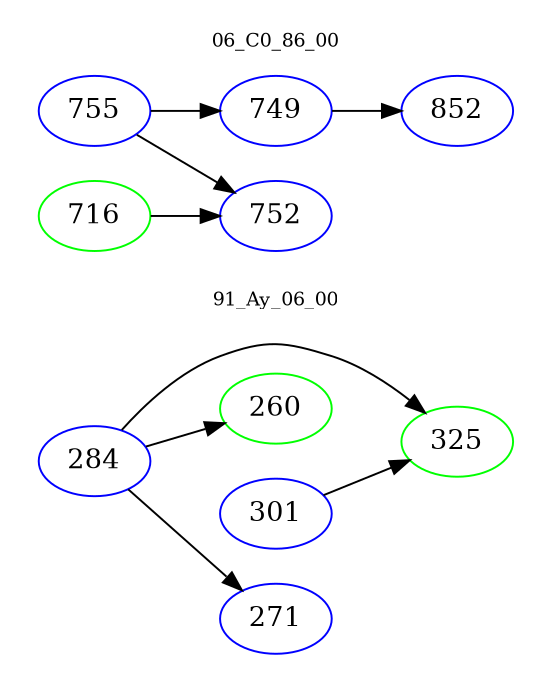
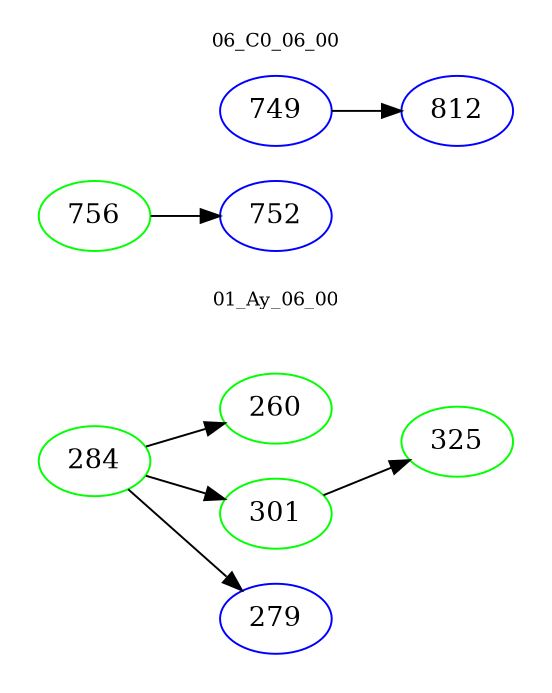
  digraph {
    rankdir=LR
    node [color=blue]
    edge [color=black]
-   n1 [label=284]
-   n2 [label=271]
-   n3 [label=301]
+   n1 [color=green label=284]
+   n2 [label=279]
+   n3 [color=green label=301]
    n4 [color=green label=260]
    n5 [color=green label=325]
-   n6 [label=755]
    n7 [label=752]
    n8 [label=749]
-   n9 [color=green label=716]
-   n10 [label=852]
+   n9 [color=green label=756]
+   n10 [label=812]
    subgraph cluster_1 {
      color=white
      fontsize=10
-     label="91_Ay_06_00"
+     label="01_Ay_06_00"
      n1
      n2
      n3
      n4
      n5
    }
    subgraph cluster_2 {
      color=white
      fontsize=10
-     label="06_C0_86_00"
-     n6
+     label="06_C0_06_00"
      n7
      n8
      n9
      n10
    }
    n1 -> n2
-   n1 -> n5
+   n1 -> n3
    n1 -> n4
    n3 -> n5
-   n6 -> n7
-   n6 -> n8
    n8 -> n10
    n9 -> n7
  }
